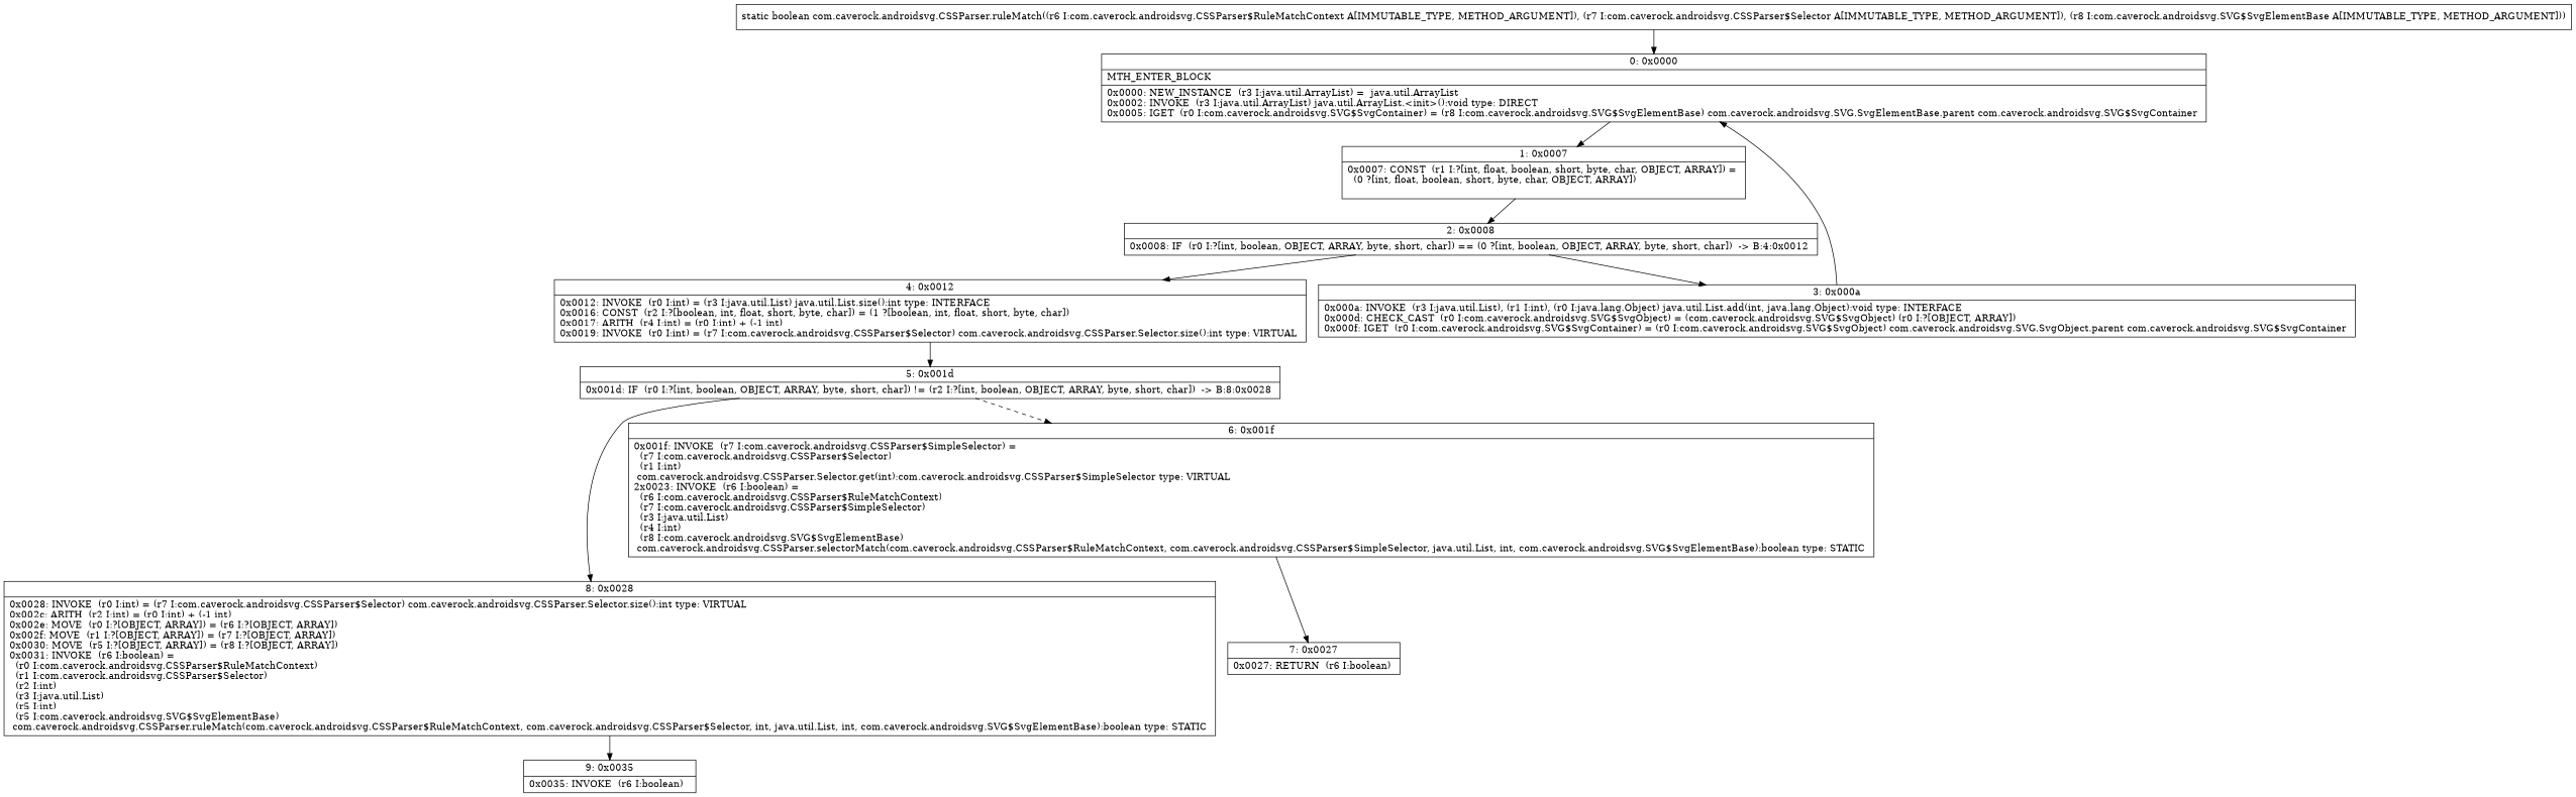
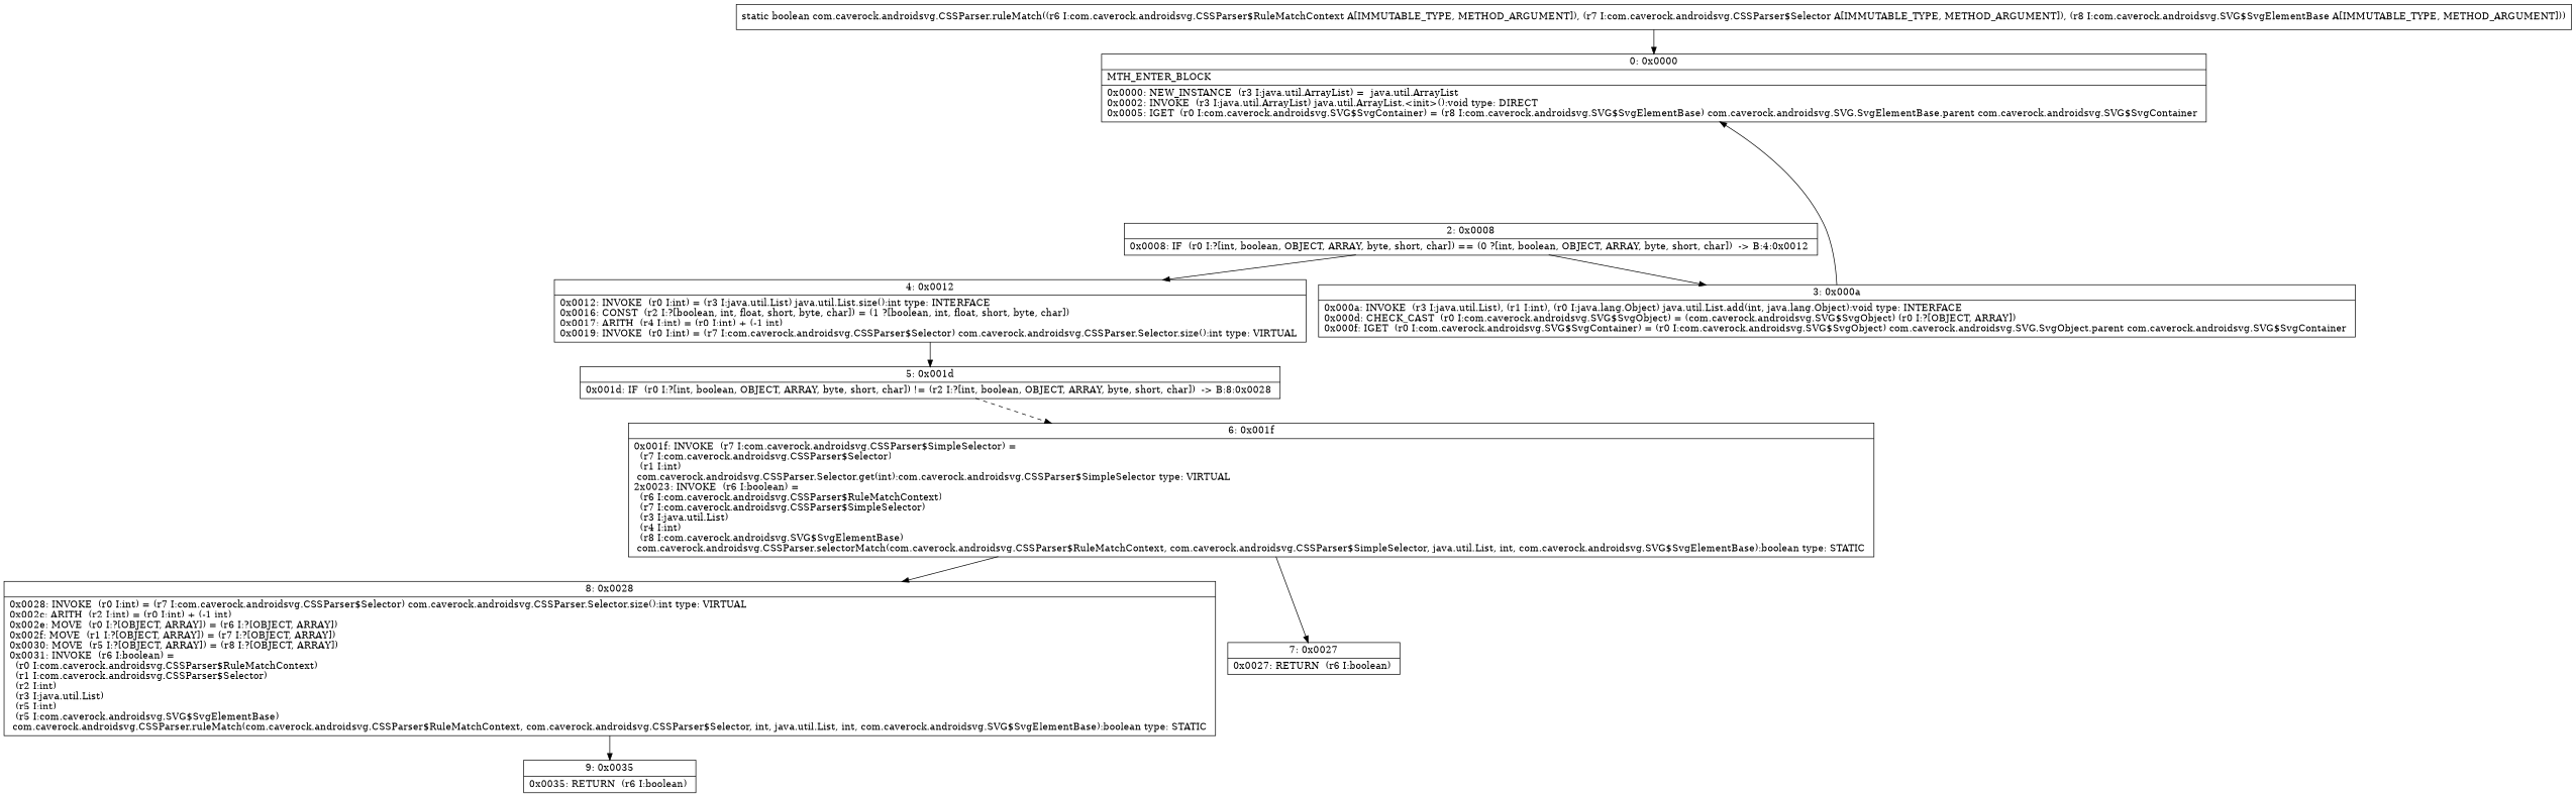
  digraph {
    node [shape=record]
    n1 [label="{0\:\ 0x0000|MTH_ENTER_BLOCK\l|0x0000: NEW_INSTANCE  (r3 I:java.util.ArrayList) =  java.util.ArrayList \l0x0002: INVOKE  (r3 I:java.util.ArrayList) java.util.ArrayList.\<init\>():void type: DIRECT \l0x0005: IGET  (r0 I:com.caverock.androidsvg.SVG$SvgContainer) = (r8 I:com.caverock.androidsvg.SVG$SvgElementBase) com.caverock.androidsvg.SVG.SvgElementBase.parent com.caverock.androidsvg.SVG$SvgContainer \l}"]
-   n2 [label="{1\:\ 0x0007|0x0007: CONST  (r1 I:?[int, float, boolean, short, byte, char, OBJECT, ARRAY]) = \l  (0 ?[int, float, boolean, short, byte, char, OBJECT, ARRAY])\l \l}"]
    n3 [label="{2\:\ 0x0008|0x0008: IF  (r0 I:?[int, boolean, OBJECT, ARRAY, byte, short, char]) == (0 ?[int, boolean, OBJECT, ARRAY, byte, short, char])  \-\> B:4:0x0012 \l}"]
    n4 [label="{3\:\ 0x000a|0x000a: INVOKE  (r3 I:java.util.List), (r1 I:int), (r0 I:java.lang.Object) java.util.List.add(int, java.lang.Object):void type: INTERFACE \l0x000d: CHECK_CAST  (r0 I:com.caverock.androidsvg.SVG$SvgObject) = (com.caverock.androidsvg.SVG$SvgObject) (r0 I:?[OBJECT, ARRAY]) \l0x000f: IGET  (r0 I:com.caverock.androidsvg.SVG$SvgContainer) = (r0 I:com.caverock.androidsvg.SVG$SvgObject) com.caverock.androidsvg.SVG.SvgObject.parent com.caverock.androidsvg.SVG$SvgContainer \l}"]
    n5 [label="{4\:\ 0x0012|0x0012: INVOKE  (r0 I:int) = (r3 I:java.util.List) java.util.List.size():int type: INTERFACE \l0x0016: CONST  (r2 I:?[boolean, int, float, short, byte, char]) = (1 ?[boolean, int, float, short, byte, char]) \l0x0017: ARITH  (r4 I:int) = (r0 I:int) + (\-1 int) \l0x0019: INVOKE  (r0 I:int) = (r7 I:com.caverock.androidsvg.CSSParser$Selector) com.caverock.androidsvg.CSSParser.Selector.size():int type: VIRTUAL \l}"]
    n6 [label="{5\:\ 0x001d|0x001d: IF  (r0 I:?[int, boolean, OBJECT, ARRAY, byte, short, char]) != (r2 I:?[int, boolean, OBJECT, ARRAY, byte, short, char])  \-\> B:8:0x0028 \l}"]
    n7 [label="{6\:\ 0x001f|0x001f: INVOKE  (r7 I:com.caverock.androidsvg.CSSParser$SimpleSelector) = \l  (r7 I:com.caverock.androidsvg.CSSParser$Selector)\l  (r1 I:int)\l com.caverock.androidsvg.CSSParser.Selector.get(int):com.caverock.androidsvg.CSSParser$SimpleSelector type: VIRTUAL \l2x0023: INVOKE  (r6 I:boolean) = \l  (r6 I:com.caverock.androidsvg.CSSParser$RuleMatchContext)\l  (r7 I:com.caverock.androidsvg.CSSParser$SimpleSelector)\l  (r3 I:java.util.List)\l  (r4 I:int)\l  (r8 I:com.caverock.androidsvg.SVG$SvgElementBase)\l com.caverock.androidsvg.CSSParser.selectorMatch(com.caverock.androidsvg.CSSParser$RuleMatchContext, com.caverock.androidsvg.CSSParser$SimpleSelector, java.util.List, int, com.caverock.androidsvg.SVG$SvgElementBase):boolean type: STATIC \l}"]
    n8 [label="{8\:\ 0x0028|0x0028: INVOKE  (r0 I:int) = (r7 I:com.caverock.androidsvg.CSSParser$Selector) com.caverock.androidsvg.CSSParser.Selector.size():int type: VIRTUAL \l0x002c: ARITH  (r2 I:int) = (r0 I:int) + (\-1 int) \l0x002e: MOVE  (r0 I:?[OBJECT, ARRAY]) = (r6 I:?[OBJECT, ARRAY]) \l0x002f: MOVE  (r1 I:?[OBJECT, ARRAY]) = (r7 I:?[OBJECT, ARRAY]) \l0x0030: MOVE  (r5 I:?[OBJECT, ARRAY]) = (r8 I:?[OBJECT, ARRAY]) \l0x0031: INVOKE  (r6 I:boolean) = \l  (r0 I:com.caverock.androidsvg.CSSParser$RuleMatchContext)\l  (r1 I:com.caverock.androidsvg.CSSParser$Selector)\l  (r2 I:int)\l  (r3 I:java.util.List)\l  (r5 I:int)\l  (r5 I:com.caverock.androidsvg.SVG$SvgElementBase)\l com.caverock.androidsvg.CSSParser.ruleMatch(com.caverock.androidsvg.CSSParser$RuleMatchContext, com.caverock.androidsvg.CSSParser$Selector, int, java.util.List, int, com.caverock.androidsvg.SVG$SvgElementBase):boolean type: STATIC \l}"]
    n9 [label="{7\:\ 0x0027|0x0027: RETURN  (r6 I:boolean) \l}"]
-   n10 [label="{9\:\ 0x0035|0x0035: INVOKE  (r6 I:boolean) \l}"]
+   n10 [label="{9\:\ 0x0035|0x0035: RETURN  (r6 I:boolean) \l}"]
    n11 [label="{static boolean com.caverock.androidsvg.CSSParser.ruleMatch((r6 I:com.caverock.androidsvg.CSSParser$RuleMatchContext A[IMMUTABLE_TYPE, METHOD_ARGUMENT]), (r7 I:com.caverock.androidsvg.CSSParser$Selector A[IMMUTABLE_TYPE, METHOD_ARGUMENT]), (r8 I:com.caverock.androidsvg.SVG$SvgElementBase A[IMMUTABLE_TYPE, METHOD_ARGUMENT])) }"]
-   n1 -> n2
-   n2 -> n3
    n3 -> n4 [style=solid]
    n3 -> n5
    n4 -> n1
    n5 -> n6
    n6 -> n7 [style=dashed]
-   n6 -> n8
+   n7 -> n8
    n7 -> n9
    n8 -> n10
    n11 -> n1
  }
